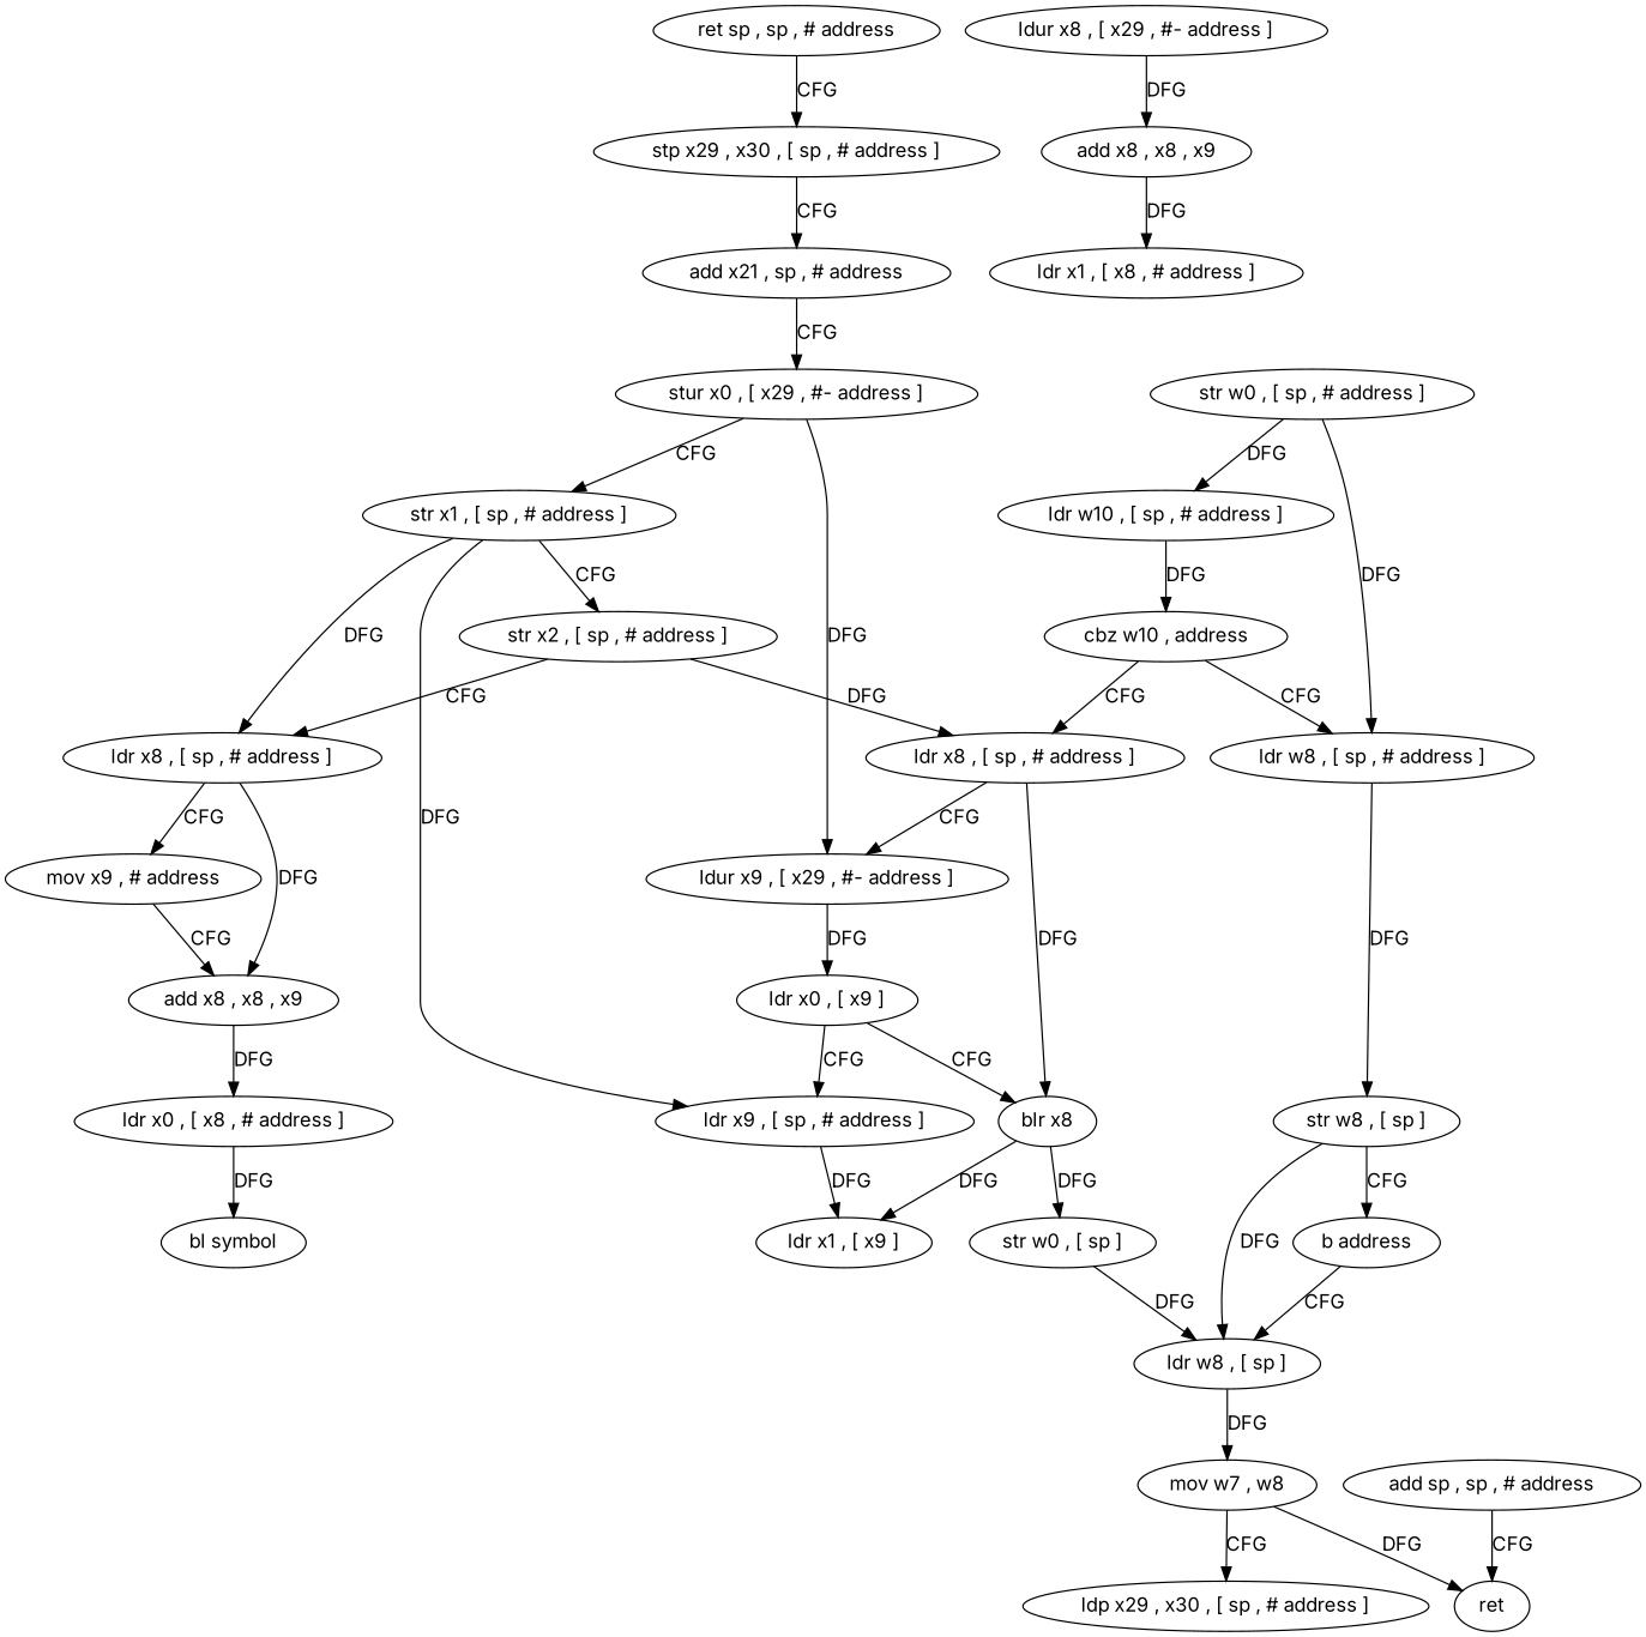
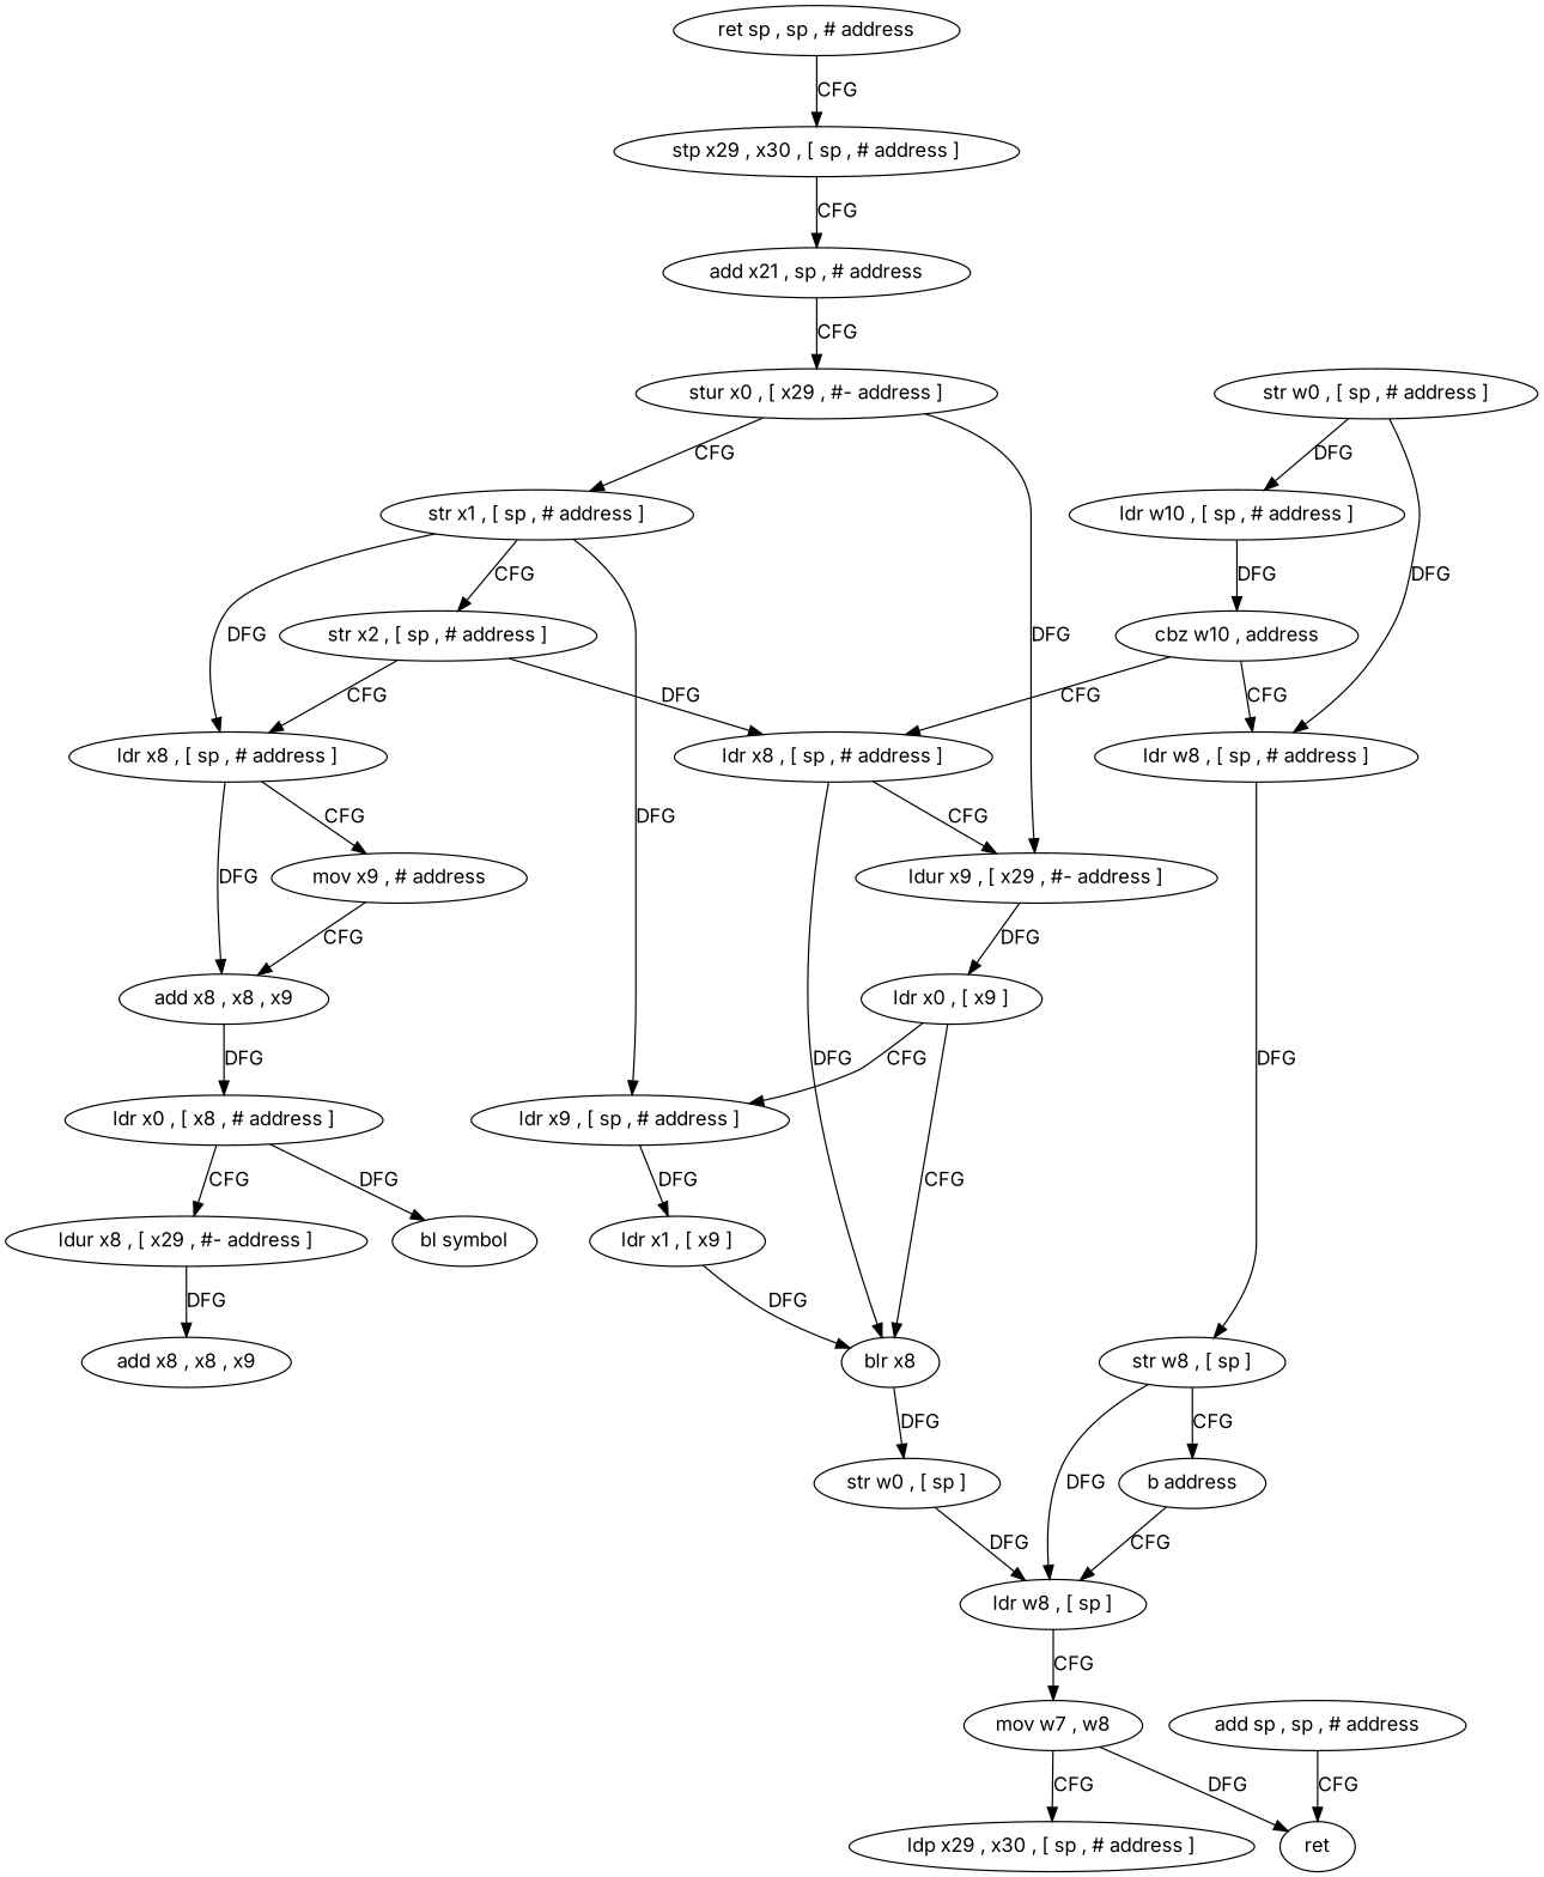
  digraph {
    fontname=Inter
    node [fontname=Inter]
    edge [fontname=Inter]
    n1 [label="ret sp , sp , # address"]
    n2 [label="stp x29 , x30 , [ sp , # address ]"]
    n3 [label="add x21 , sp , # address"]
    n4 [label="stur x0 , [ x29 , #- address ]"]
    n5 [label="str x1 , [ sp , # address ]"]
    n6 [label="ldur x9 , [ x29 , #- address ]"]
    n7 [label="str x2 , [ sp , # address ]"]
    n8 [label="ldr x8 , [ sp , # address ]"]
    n9 [label="ldr x9 , [ sp , # address ]"]
    n10 [label="ldur x8 , [ x29 , #- address ]"]
    n11 [label="add x8 , x8 , x9"]
    n12 [label="ldr x0 , [ x9 ]"]
    n13 [label="ldr x8 , [ sp , # address ]"]
    n14 [label="mov x9 , # address"]
    n15 [label="add x8 , x8 , x9"]
    n16 [label="ldr x1 , [ x9 ]"]
    n17 [label="blr x8"]
    n18 [label="ldr x0 , [ x8 , # address ]"]
    n19 [label="bl symbol"]
-   n20 [label="ldr x1 , [ x8 , # address ]"]
    n21 [label="str w0 , [ sp , # address ]"]
    n22 [label="ldr w10 , [ sp , # address ]"]
    n23 [label="ldr w8 , [ sp , # address ]"]
    n24 [label="cbz w10 , address"]
    n25 [label="str w8 , [ sp ]"]
    n26 [label="str w0 , [ sp ]"]
    n27 [label="ldr w8 , [ sp ]"]
    n28 [label="b address"]
    n29 [label="mov w7 , w8"]
    n30 [label="ldp x29 , x30 , [ sp , # address ]"]
    n31 [label=ret]
    n32 [label="add sp , sp , # address"]
    n1 -> n2 [label=CFG]
    n2 -> n3 [label=CFG]
    n3 -> n4 [label=CFG]
    n4 -> n5 [label=CFG]
    n4 -> n6 [label=DFG]
    n5 -> n7 [label=CFG]
    n5 -> n8 [label=DFG]
    n5 -> n9 [label=DFG]
    n6 -> n12 [label=DFG]
    n7 -> n8 [label=CFG]
    n7 -> n13 [label=DFG]
    n8 -> n14 [label=CFG]
    n8 -> n15 [label=DFG]
    n9 -> n16 [label=DFG]
    n10 -> n11 [label=DFG]
-   n11 -> n20 [label=DFG]
    n12 -> n9 [label=CFG]
    n12 -> n17 [label=CFG]
    n13 -> n6 [label=CFG]
    n13 -> n17 [label=DFG]
    n14 -> n15 [label=CFG]
    n15 -> n18 [label=DFG]
-   n17 -> n16 [label=DFG]
+   n16 -> n17 [label=DFG]
    n17 -> n26 [label=DFG]
+   n18 -> n10 [label=CFG]
    n18 -> n19 [label=DFG]
    n21 -> n22 [label=DFG]
    n21 -> n23 [label=DFG]
    n22 -> n24 [label=DFG]
    n23 -> n25 [label=DFG]
    n24 -> n13 [label=CFG]
    n24 -> n23 [label=CFG]
    n25 -> n27 [label=DFG]
    n25 -> n28 [label=CFG]
    n26 -> n27 [label=DFG]
-   n27 -> n29 [label=DFG]
+   n27 -> n29 [label=CFG]
    n28 -> n27 [label=CFG]
    n29 -> n30 [label=CFG]
    n29 -> n31 [label=DFG]
    n32 -> n31 [label=CFG]
  }
